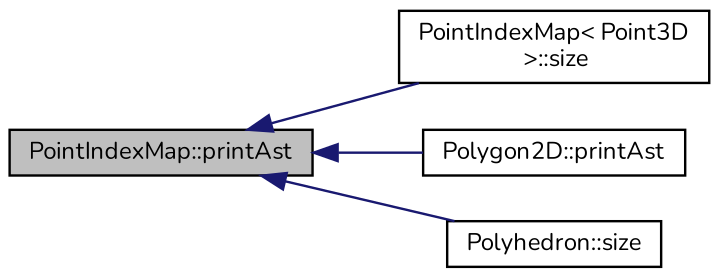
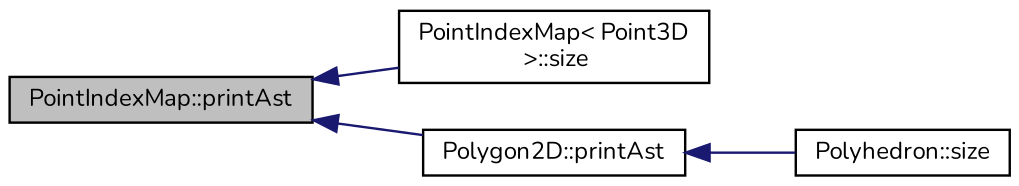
  digraph {
    fontname=Nunito
    rankdir=LR
    node [color=black fillcolor=white fontname=Nunito fontsize=10 shape=record style=filled]
    edge [color=midnightblue dir=back fontname=Nunito fontsize=10 labelfontname=Helvetica labelfontsize=10 style=solid]
    n1 [fillcolor=grey75 fontcolor=black height=0.2 label="PointIndexMap::printAst" width=0.4]
    n2 [height=0.2 label="PointIndexMap\< Point3D\l \>::size" width=0.4]
    n3 [height=0.2 label="Polygon2D::printAst" width=0.4]
    n4 [height=0.2 label="Polyhedron::size" width=0.4]
    n1 -> n2
    n1 -> n3
-   n1 -> n4
+   n3 -> n4
  }
